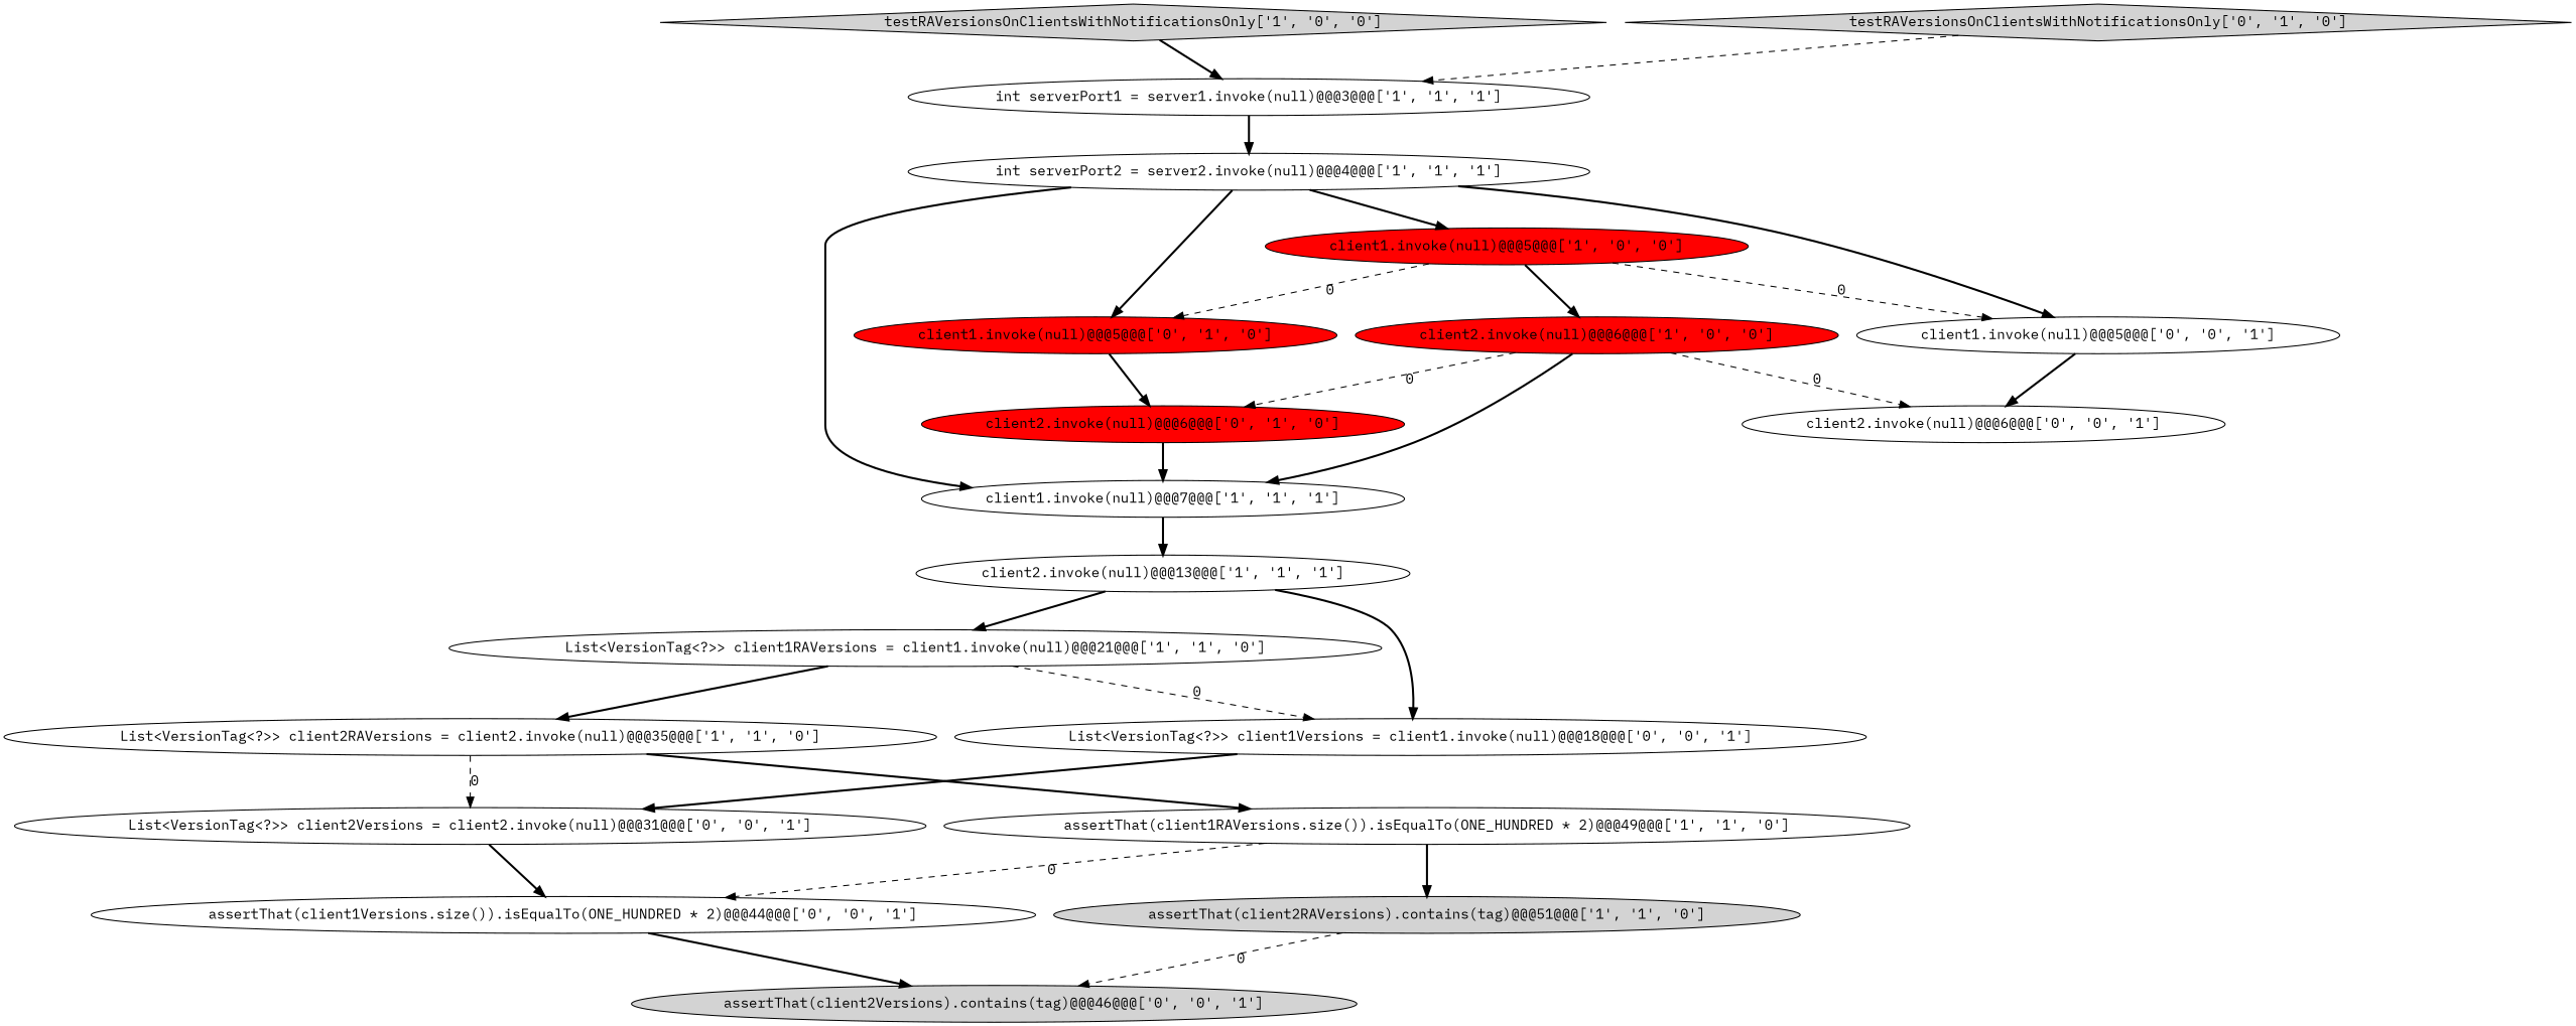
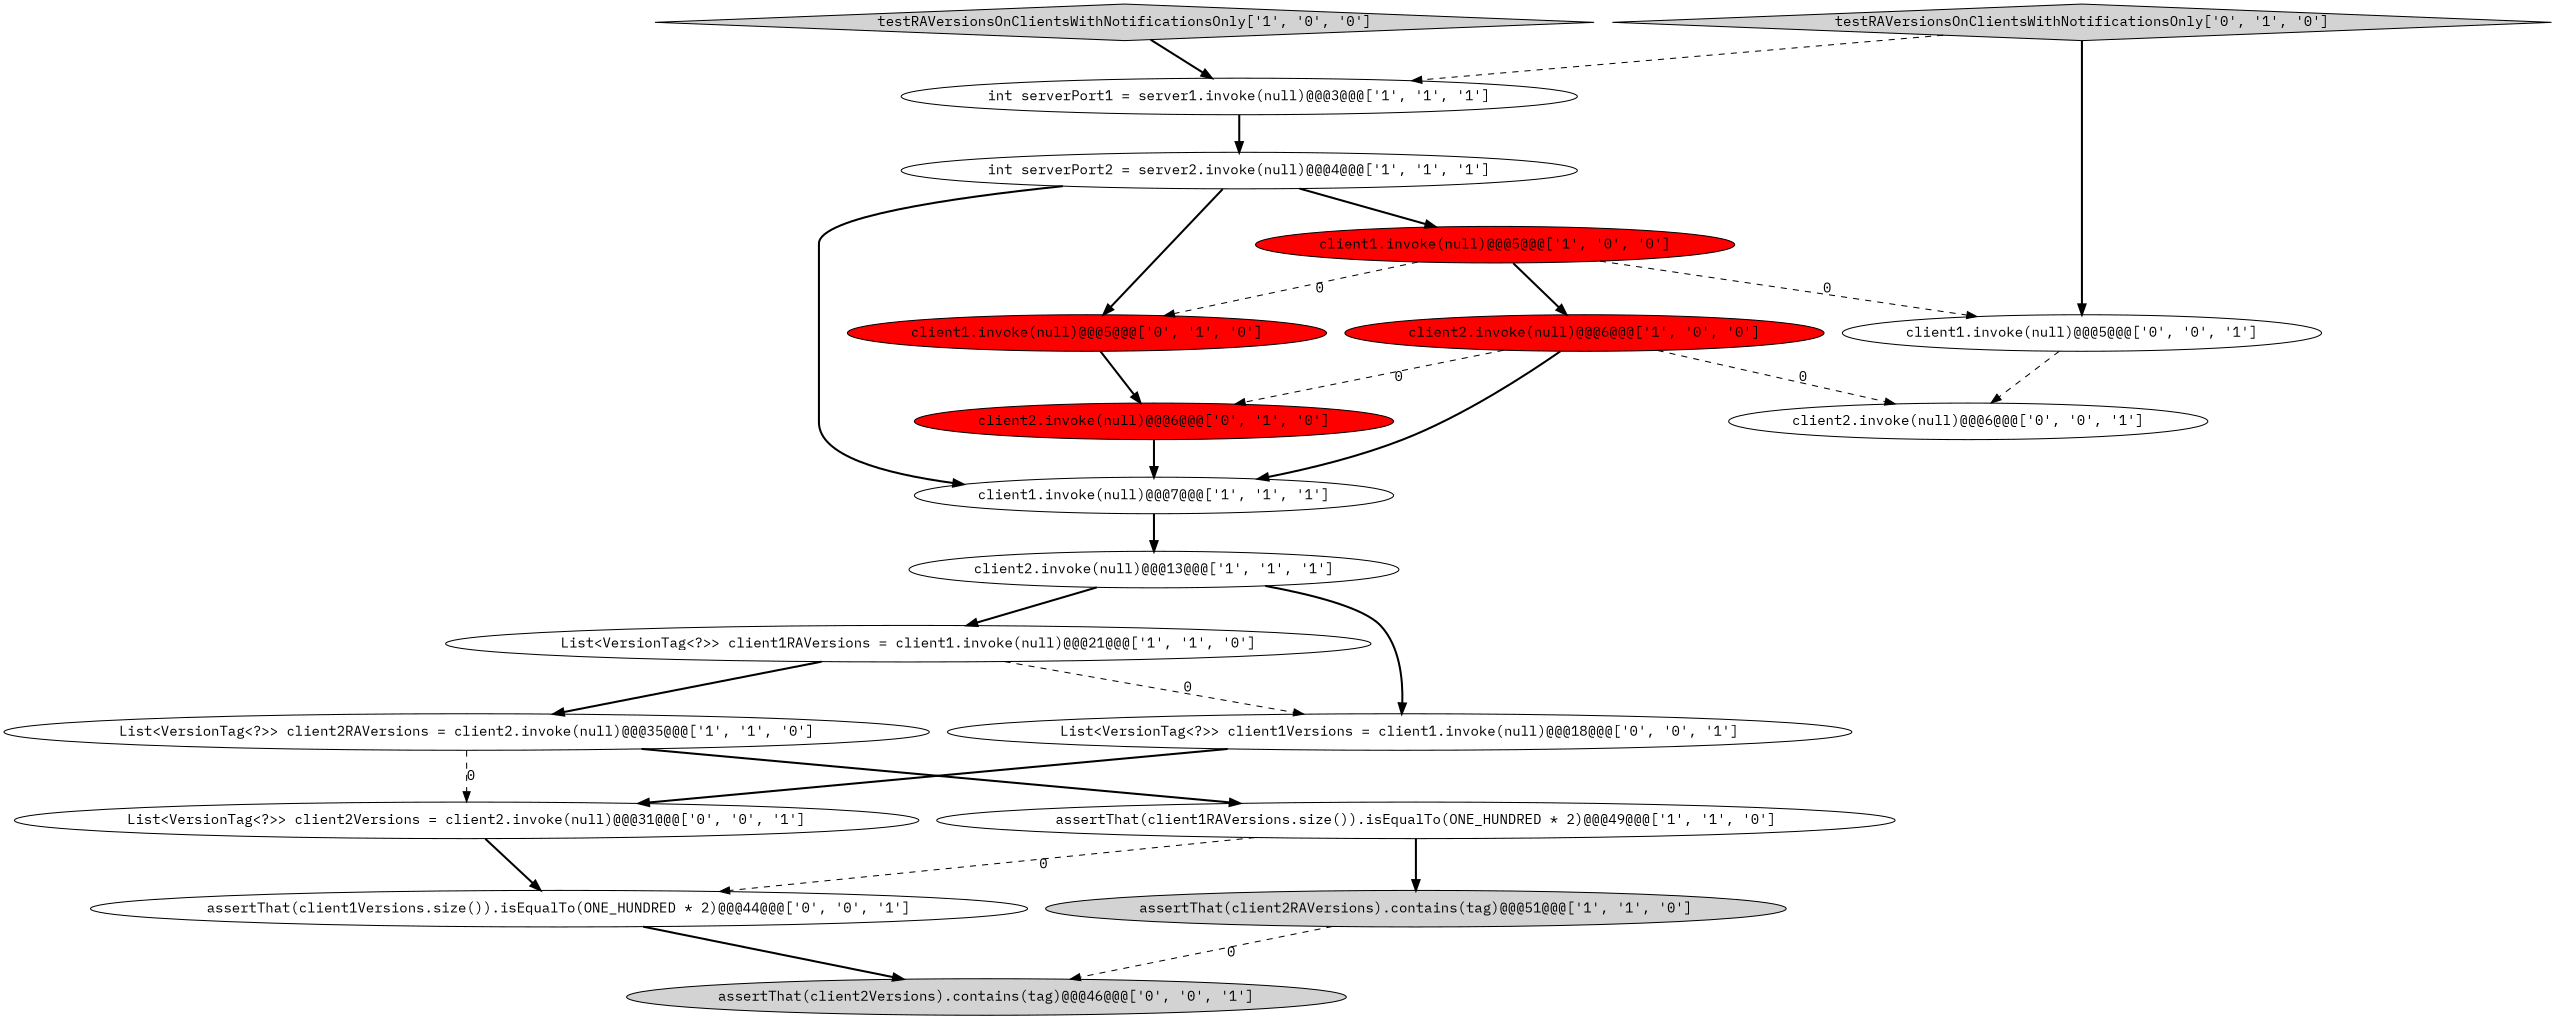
  digraph {
    fontname="IBM Plex Mono"
    node [fillcolor=white fontname="IBM Plex Mono" shape=ellipse style=filled]
    edge [fontname="IBM Plex Mono" style=bold]
    n1 [fillcolor=lightgray label="assertThat(client2Versions).contains(tag)@@@46@@@['0', '0', '1']"]
    n2 [label="client2.invoke(null)@@@6@@@['0', '0', '1']"]
    n3 [label="client1.invoke(null)@@@7@@@['1', '1', '1']"]
    n4 [label="client2.invoke(null)@@@13@@@['1', '1', '1']"]
    n5 [label="assertThat(client1Versions.size()).isEqualTo(ONE_HUNDRED * 2)@@@44@@@['0', '0', '1']"]
    n6 [fillcolor=red label="client2.invoke(null)@@@6@@@['1', '0', '0']"]
    n7 [fillcolor=red label="client2.invoke(null)@@@6@@@['0', '1', '0']"]
    n8 [fillcolor=red label="client1.invoke(null)@@@5@@@['1', '0', '0']"]
    n9 [fillcolor=red label="client1.invoke(null)@@@5@@@['0', '1', '0']"]
    n10 [label="client1.invoke(null)@@@5@@@['0', '0', '1']"]
    n11 [label="int serverPort2 = server2.invoke(null)@@@4@@@['1', '1', '1']"]
    n12 [fillcolor=lightgray label="testRAVersionsOnClientsWithNotificationsOnly['0', '1', '0']" shape=diamond]
    n13 [label="int serverPort1 = server1.invoke(null)@@@3@@@['1', '1', '1']"]
    n14 [fillcolor=lightgray label="assertThat(client2RAVersions).contains(tag)@@@51@@@['1', '1', '0']"]
    n15 [label="List<VersionTag<?>> client1RAVersions = client1.invoke(null)@@@21@@@['1', '1', '0']"]
    n16 [label="List<VersionTag<?>> client2RAVersions = client2.invoke(null)@@@35@@@['1', '1', '0']"]
    n17 [label="List<VersionTag<?>> client1Versions = client1.invoke(null)@@@18@@@['0', '0', '1']"]
    n18 [label="List<VersionTag<?>> client2Versions = client2.invoke(null)@@@31@@@['0', '0', '1']"]
    n19 [label="assertThat(client1RAVersions.size()).isEqualTo(ONE_HUNDRED * 2)@@@49@@@['1', '1', '0']"]
    n20 [fillcolor=lightgray label="testRAVersionsOnClientsWithNotificationsOnly['1', '0', '0']" shape=diamond]
    n3 -> n4
    n4 -> n15
    n4 -> n17
    n5 -> n1
    n6 -> n2 [label=0 style=dashed]
    n6 -> n3
    n6 -> n7 [label=0 style=dashed]
    n7 -> n3
    n8 -> n6
    n8 -> n9 [label=0 style=dashed]
    n8 -> n10 [label=0 style=dashed]
    n9 -> n7
-   n10 -> n2
+   n10 -> n2 [style=dashed]
    n11 -> n3
    n11 -> n8
    n11 -> n9
-   n11 -> n10
+   n12 -> n10
    n12 -> n13 [style=dashed]
    n13 -> n11
    n14 -> n1 [label=0 style=dashed]
    n15 -> n16
    n15 -> n17 [label=0 style=dashed]
    n16 -> n18 [label=0 style=dashed]
    n16 -> n19
    n17 -> n18
    n18 -> n5
    n19 -> n5 [label=0 style=dashed]
    n19 -> n14
    n20 -> n13
  }
